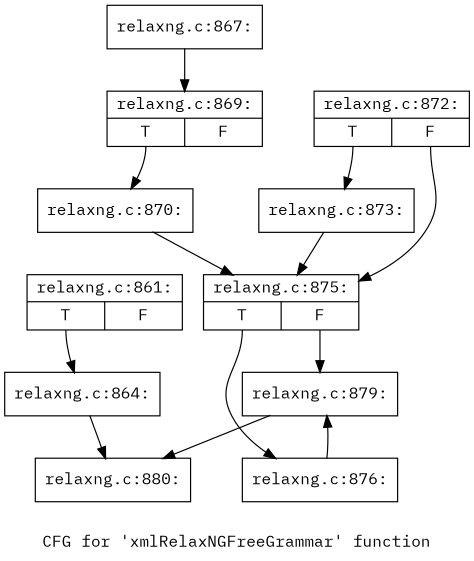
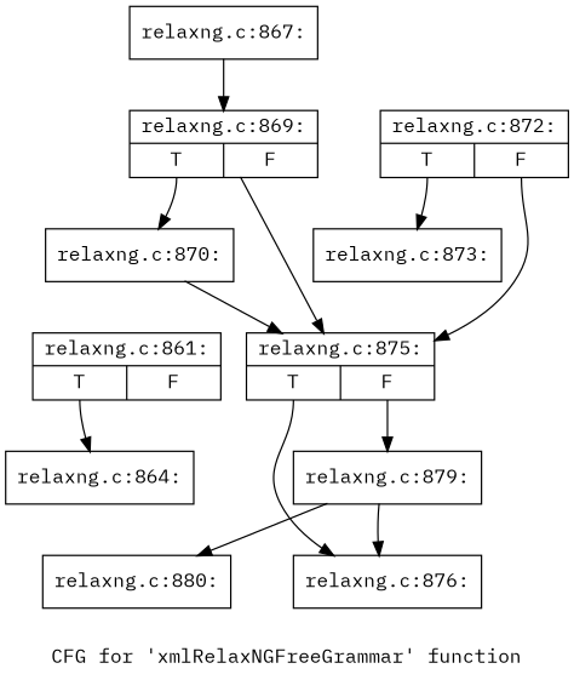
  digraph {
    fontname="IBM Plex Mono"
    label="CFG for 'xmlRelaxNGFreeGrammar' function"
    node [fontname="IBM Plex Mono" shape=record]
    edge [fontname="IBM Plex Mono"]
    n1 [label="{relaxng.c:861:|{<s0>T|<s1>F}}"]
    n2 [label="{relaxng.c:864:}"]
    n3 [label="{relaxng.c:880:}"]
    n4 [label="{relaxng.c:867:}"]
    n5 [label="{relaxng.c:869:|{<s0>T|<s1>F}}"]
    n6 [label="{relaxng.c:870:}"]
    n7 [label="{relaxng.c:875:|{<s0>T|<s1>F}}"]
    n8 [label="{relaxng.c:872:|{<s0>T|<s1>F}}"]
    n9 [label="{relaxng.c:873:}"]
    n10 [label="{relaxng.c:876:}"]
    n11 [label="{relaxng.c:879:}"]
    n1 -> n2 [tailport=s0]
-   n2 -> n3
    n4 -> n5
    n5 -> n6 [tailport=s0]
    n6 -> n7
    n7 -> n10 [tailport=s0]
    n7 -> n11 [tailport=s1]
    n8 -> n7 [tailport=s1]
    n8 -> n9 [tailport=s0]
-   n9 -> n7
-   n10 -> n11
+   n5 -> n7
+   n11 -> n10
    n11 -> n3
  }
